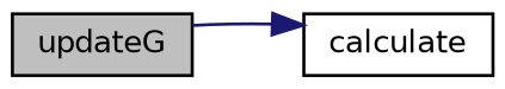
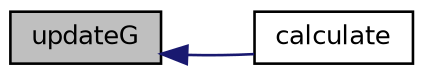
  digraph {
    rankdir=LR
    node [color=black fontname=Helvetica fontsize=10 shape=record]
    n1 [fillcolor=grey75 fontcolor=black height=0.2 label=updateG style=filled width=0.4]
    n2 [height=0.2 label=calculate width=0.4]
-   n2 -> n1 [color=midnightblue dir=back fontname=Helvetica fontsize=10 labelfontname=Helvetica labelfontsize=10 style=solid]
+   n1 -> n2 [color=midnightblue dir=back fontname=Helvetica fontsize=10 labelfontname=Helvetica labelfontsize=10 style=solid]
  }
